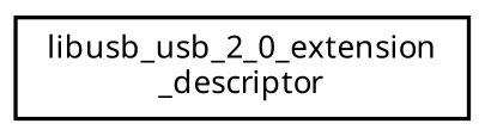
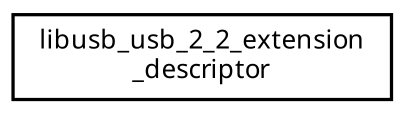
  digraph {
    rankdir=LR
-   n1 [color=black fillcolor=white fontname=Sans fontsize=8 height=0.2 label="libusb_usb_2_0_extension\l_descriptor" shape=record style=filled width=0.4]
+   n1 [color=black fillcolor=white fontname=Sans fontsize=8 height=0.2 label="libusb_usb_2_2_extension\l_descriptor" shape=record style=filled width=0.4]
  }
